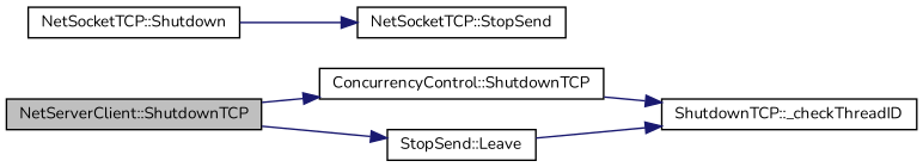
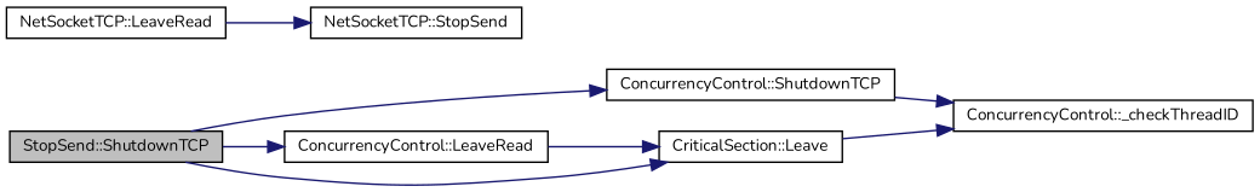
  digraph {
    fontname=Nunito
    rankdir=LR
    node [color=black fillcolor=white fontname=Nunito fontsize=10 shape=record style=filled]
    edge [color=midnightblue fontname=Nunito fontsize=10 labelfontname=FreeSans labelfontsize=10 style=solid]
-   n1 [fillcolor=grey75 fontcolor=black height=0.2 label="NetServerClient::ShutdownTCP" width=0.4]
+   n1 [fillcolor=grey75 fontcolor=black height=0.2 label="StopSend::ShutdownTCP" width=0.4]
    n2 [height=0.2 label="ConcurrencyControl::ShutdownTCP" width=0.4]
-   n4 [height=0.2 label="StopSend::Leave" width=0.4]
-   n5 [height=0.2 label="ShutdownTCP::_checkThreadID" width=0.4]
-   n6 [height=0.2 label="NetSocketTCP::Shutdown" width=0.4]
+   n3 [height=0.2 label="ConcurrencyControl::LeaveRead" width=0.4]
+   n4 [height=0.2 label="CriticalSection::Leave" width=0.4]
+   n5 [height=0.2 label="ConcurrencyControl::_checkThreadID" width=0.4]
+   n6 [height=0.2 label="NetSocketTCP::LeaveRead" width=0.4]
    n7 [height=0.2 label="NetSocketTCP::StopSend" width=0.4]
    n1 -> n2
+   n1 -> n3
    n1 -> n4
    n2 -> n5
+   n3 -> n4
    n4 -> n5
    n6 -> n7
  }
